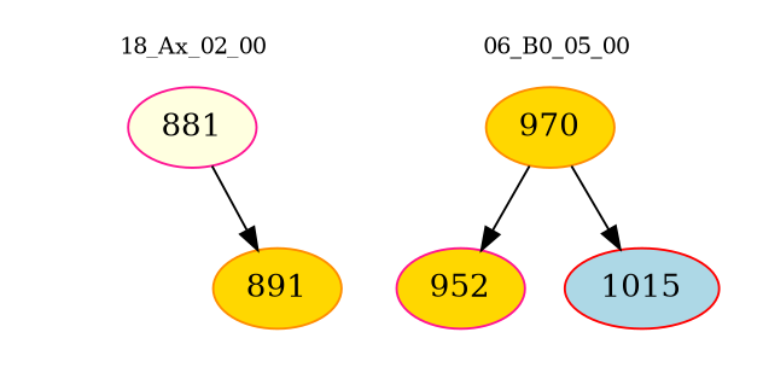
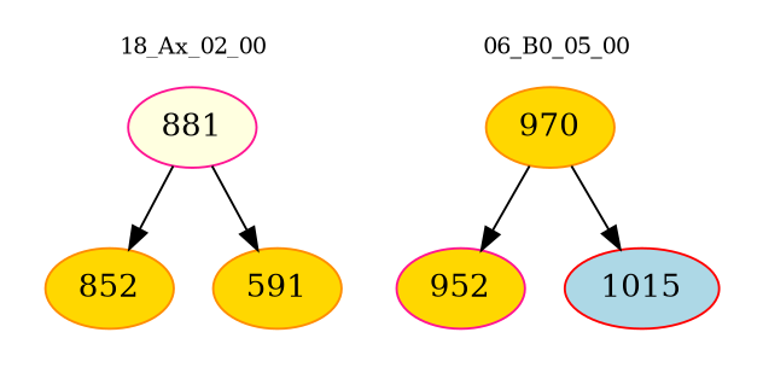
  digraph {
    node [color=darkorange fillcolor=gold style=filled]
    edge [color=black]
    n1 [color=deeppink fillcolor=lightyellow label=881]
-   n3 [label=891]
+   n2 [label=852]
+   n3 [label=591]
    n4 [label=970]
    n5 [color=deeppink label=952]
    n6 [color=red fillcolor=lightblue label=1015]
    subgraph cluster_1 {
      color=white
      fontsize=10
      label="18_Ax_02_00"
      n1
+     n2
      n3
    }
    subgraph cluster_2 {
      color=white
      fontsize=10
      label="06_B0_05_00"
      n4
      n5
      n6
    }
+   n1 -> n2
    n1 -> n3
    n4 -> n5
    n4 -> n6
  }
